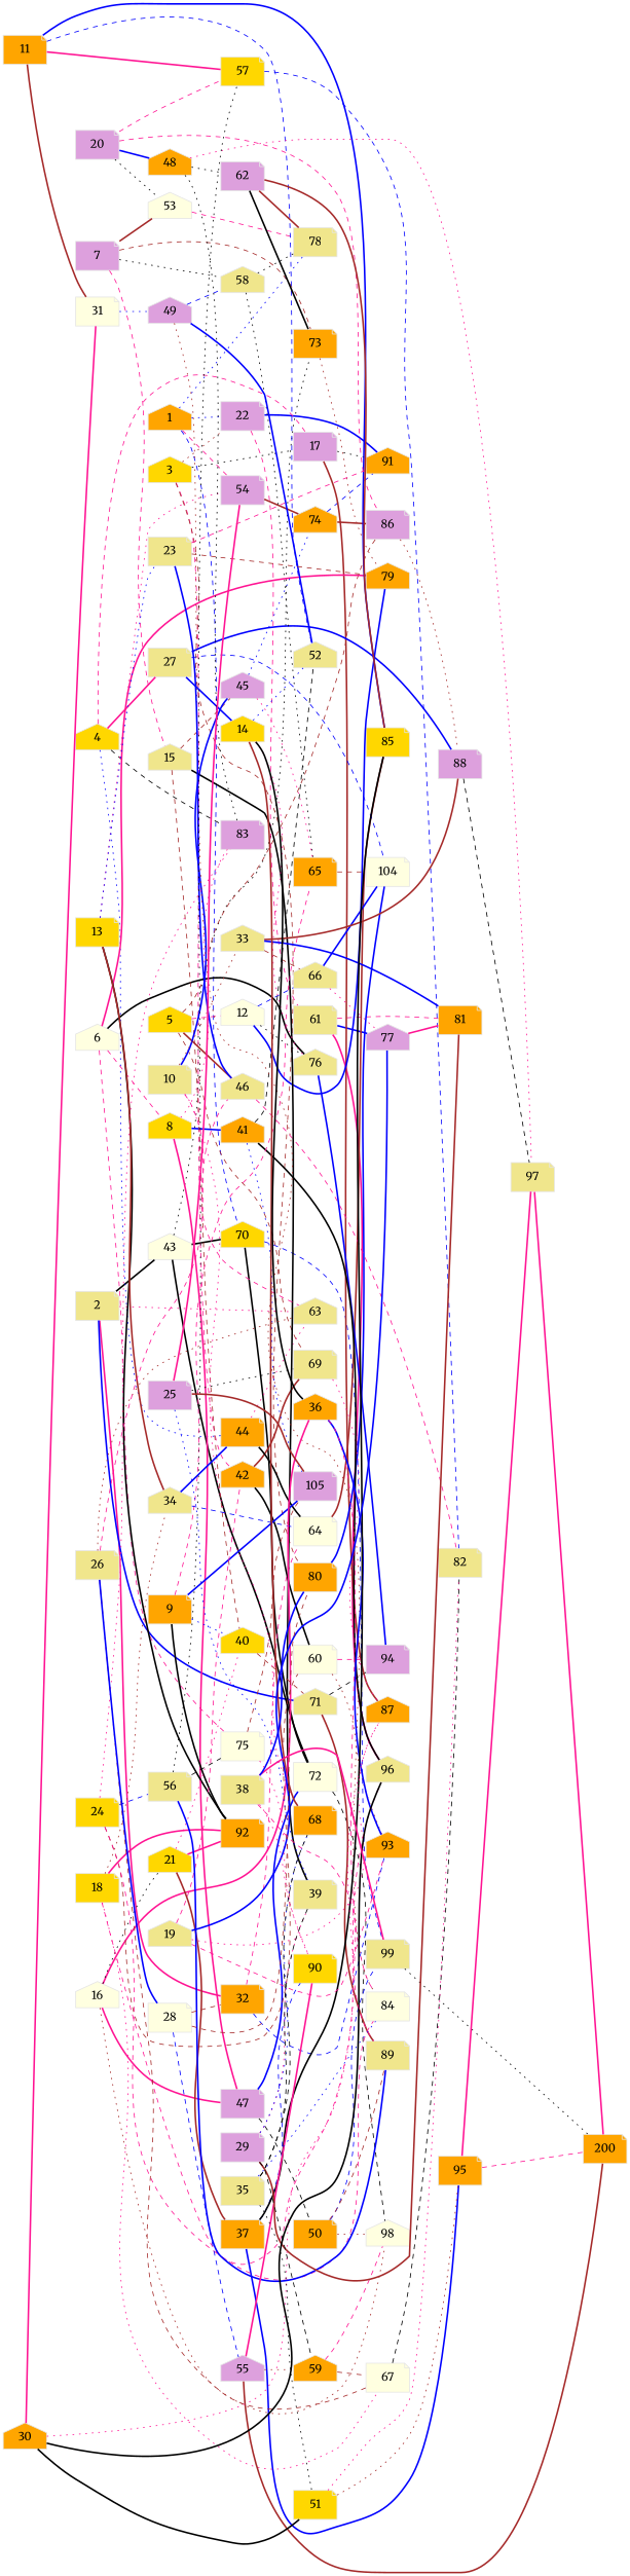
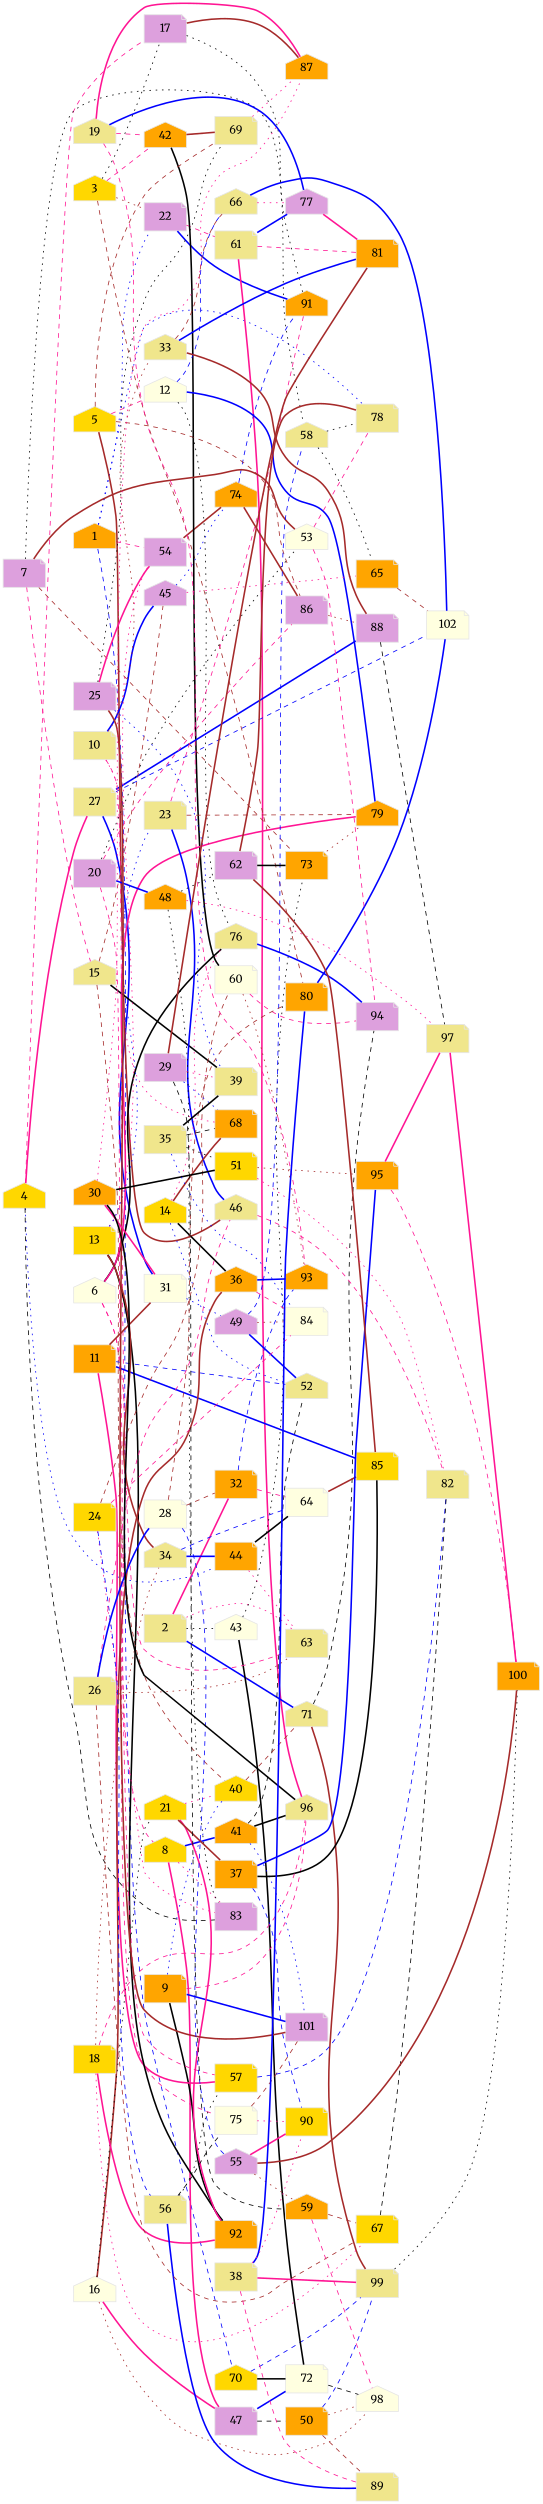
  graph {
    fontname=Merriweather
    rankdir=LR
    node [color=gray90 fillcolor=khaki fontname=Merriweather shape=note style=filled]
    edge [color=deeppink fontname=Merriweather style=bold]
    1 [fillcolor=orange shape=house]
    22 [fillcolor=plum]
    54 [fillcolor=plum]
    70 [fillcolor=gold shape=house]
    78
    91 [fillcolor=orange shape=house]
    61
    74 [fillcolor=orange shape=house]
    99
    72 [fillcolor=lightyellow]
    2
    32 [fillcolor=orange]
    43 [fillcolor=lightyellow shape=house]
-   63 [shape=house]
+   63
    71 [shape=house]
    93 [fillcolor=orange shape=house]
    64 [fillcolor=lightyellow]
    73 [fillcolor=orange]
    89
    94 [fillcolor=plum]
    3 [fillcolor=gold shape=house]
    17 [fillcolor=plum]
    42 [fillcolor=orange shape=house]
    80 [fillcolor=orange]
    87 [fillcolor=orange shape=house]
    69
    60 [fillcolor=lightyellow]
-   102 [fillcolor=lightyellow label=104]
+   102 [fillcolor=lightyellow]
    4 [fillcolor=gold shape=house]
    27
    44 [fillcolor=orange]
    83 [fillcolor=plum]
    31 [fillcolor=lightyellow]
    88 [fillcolor=plum]
    5 [fillcolor=gold shape=house]
    12 [fillcolor=lightyellow shape=house]
    46 [shape=house]
    86 [fillcolor=plum]
    76 [shape=house]
    79 [fillcolor=orange shape=house]
    66 [shape=house]
    82
    6 [fillcolor=lightyellow shape=house]
    8 [fillcolor=gold shape=house]
    75 [fillcolor=lightyellow]
    41 [fillcolor=orange shape=house]
    47 [fillcolor=plum]
-   101 [fillcolor=plum label=105]
+   101 [fillcolor=plum]
    90 [fillcolor=gold]
    7 [fillcolor=plum]
    15 [shape=house]
    53 [fillcolor=lightyellow shape=house]
    58 [shape=house]
    40 [fillcolor=gold shape=house]
    45 [fillcolor=plum shape=house]
    39
    65 [fillcolor=orange]
    52 [shape=house]
    96 [shape=house]
    50 [fillcolor=orange]
    9 [fillcolor=orange]
    92 [fillcolor=orange]
    10
    33 [shape=house]
    68 [fillcolor=orange]
    81 [fillcolor=orange]
    11 [fillcolor=orange]
    57 [fillcolor=gold]
    85 [fillcolor=gold]
    49 [fillcolor=plum shape=house]
    77 [fillcolor=plum shape=house]
    13 [fillcolor=gold]
    23
    34 [shape=house]
    14 [fillcolor=gold shape=house]
    36 [fillcolor=orange shape=house]
    84 [fillcolor=lightyellow]
    16 [fillcolor=lightyellow shape=house]
    21 [fillcolor=gold shape=house]
    98 [fillcolor=lightyellow shape=house]
    37 [fillcolor=orange]
    18 [fillcolor=gold]
-   67 [fillcolor=lightyellow]
+   67 [fillcolor=gold]
    19 [shape=house]
    20 [fillcolor=plum]
    48 [fillcolor=orange shape=house]
    62 [fillcolor=plum]
    97
    95 [fillcolor=orange]
    24 [fillcolor=gold]
    56
    25 [fillcolor=plum]
    26
    28 [fillcolor=lightyellow]
    55 [fillcolor=plum shape=house]
    59 [fillcolor=orange shape=house]
-   100 [fillcolor=orange label=200]
+   100 [fillcolor=orange]
    29 [fillcolor=plum]
    30 [fillcolor=orange shape=house]
    51 [fillcolor=gold]
    35
    38
    1 -- 22 [color=blue style=dotted]
    1 -- 54 [style=dashed]
    1 -- 70 [color=blue style=dashed]
    1 -- 78 [color=blue style=dotted]
    22 -- 91 [color=blue]
    22 -- 61 [style=dashed]
    54 -- 74 [color=brown]
    70 -- 99 [color=blue style=dashed]
    70 -- 72 [color=black]
    61 -- 96
    61 -- 81 [style=dashed]
    61 -- 77 [color=blue]
    74 -- 91 [color=blue style=dashed]
    74 -- 86 [color=brown]
    99 -- 100 [color=black style=dotted]
    72 -- 98 [color=black style=dashed]
    2 -- 32
-   2 -- 43 [color=black]
+   2 -- 43 [color=black style=dotted]
    2 -- 63 [style=dotted]
    2 -- 71 [color=blue]
    32 -- 93 [color=blue style=dashed]
    32 -- 64 [style=dashed]
-   43 -- 70 [color=black]
    43 -- 72 [color=black]
    43 -- 73 [color=black style=dotted]
-   71 -- 89 [color=brown]
+   71 -- 99 [color=brown]
    71 -- 94 [color=black style=dashed]
    64 -- 85 [color=brown]
    73 -- 79 [color=brown style=dotted]
    3 -- 22 [color=brown style=dotted]
    3 -- 17 [color=black style=dotted]
    3 -- 42 [style=dashed]
    3 -- 80 [color=brown style=dashed]
    17 -- 91 [color=black style=dotted]
    17 -- 87 [color=brown]
    42 -- 69 [color=brown]
    42 -- 60 [color=black]
    80 -- 102 [color=blue]
    69 -- 87 [style=dotted]
    60 -- 93 [color=brown style=dotted]
    60 -- 94 [style=dashed]
    4 -- 17 [style=dashed]
    4 -- 27
    4 -- 44 [color=blue style=dotted]
    4 -- 83 [color=black style=dashed]
    27 -- 102 [color=blue style=dashed]
-   27 -- 14 [color=blue]
+   27 -- 31 [color=blue]
    27 -- 88 [color=blue]
    44 -- 63 [style=dotted]
    44 -- 64 [color=black]
    31 -- 49 [color=blue style=dotted]
    88 -- 97 [color=black style=dashed]
    5 -- 69 [color=brown style=dashed]
    5 -- 12 [style=dashed]
    5 -- 46 [color=brown]
    5 -- 86 [color=brown style=dashed]
    12 -- 76 [color=black style=dotted]
    12 -- 79 [color=blue]
    12 -- 66 [color=blue style=dashed]
    46 -- 82 [style=dashed]
    86 -- 88 [color=brown style=dotted]
    76 -- 94 [color=blue]
    66 -- 102 [color=blue]
    66 -- 77 [style=dotted]
    6 -- 76 [color=black]
    6 -- 79
    6 -- 8 [style=dashed]
    6 -- 75 [style=dashed]
    8 -- 83 [style=dotted]
    8 -- 41 [color=blue]
    8 -- 47
    75 -- 101 [color=brown style=dashed]
    75 -- 90 [style=dotted]
    41 -- 101 [color=blue style=dotted]
    41 -- 52 [color=black style=dashed]
    41 -- 96 [color=black]
    47 -- 72 [color=blue]
    47 -- 50 [color=black style=dashed]
    7 -- 73 [color=brown style=dashed]
    7 -- 15 [style=dashed]
    7 -- 53 [color=brown]
    7 -- 58 [color=black style=dotted]
    15 -- 40 [color=brown style=dashed]
    15 -- 45 [color=brown style=dashed]
    15 -- 39 [color=black]
    53 -- 78 [style=dashed]
+   53 -- 94 [style=dashed]
    58 -- 78 [color=black style=dotted]
    58 -- 65 [color=black style=dotted]
    40 -- 71 [color=brown style=dashed]
    45 -- 74 [color=blue style=dotted]
    45 -- 65 [style=dotted]
    65 -- 102 [color=brown style=dashed]
    50 -- 99 [color=blue style=dashed]
    50 -- 89 [color=brown style=dashed]
    50 -- 98 [color=brown style=dotted]
    9 -- 101 [color=blue]
    9 -- 40 [color=blue style=dotted]
-   9 -- 65 [style=dashed]
+   9 -- 96 [style=dashed]
    9 -- 92 [color=black]
    10 -- 63 [style=dashed]
    10 -- 45 [color=blue]
    10 -- 33 [color=brown style=dotted]
    10 -- 68 [style=dotted]
    33 -- 88 [color=brown]
    33 -- 66 [color=brown style=dashed]
    33 -- 81 [color=blue]
    11 -- 31 [color=brown]
    11 -- 52 [color=blue style=dashed]
    11 -- 57
    11 -- 85 [color=blue]
    57 -- 82 [color=blue style=dashed]
    49 -- 58 [color=blue style=dashed]
    49 -- 52 [color=blue]
    49 -- 84 [color=brown style=dotted]
    77 -- 81
    13 -- 54 [style=dotted]
    13 -- 92 [color=black]
    13 -- 23 [color=blue style=dotted]
    13 -- 34 [color=brown]
    23 -- 91 [style=dashed]
    23 -- 46 [color=blue]
    23 -- 79 [color=brown style=dashed]
    34 -- 64 [color=blue style=dashed]
    34 -- 44 [color=blue]
    14 -- 76 [style=dotted]
    14 -- 52 [color=blue style=dotted]
    14 -- 68 [color=brown]
    14 -- 36 [color=black]
    36 -- 93 [color=blue]
    36 -- 84 [style=dashed]
    16 -- 47
-   16 -- 36
+   16 -- 36 [color=brown]
    16 -- 21 [color=black style=dotted]
    16 -- 98 [color=brown style=dotted]
    21 -- 40 [style=dotted]
    21 -- 92
    21 -- 37 [color=brown]
    37 -- 90 [color=blue style=dashed]
    37 -- 85 [color=black]
    37 -- 95 [color=blue]
    18 -- 96 [style=dashed]
    18 -- 92
    18 -- 34 [color=brown style=dotted]
    18 -- 67 [style=dotted]
    67 -- 82 [color=black style=dashed]
    19 -- 93 [style=dashed]
    19 -- 42 [style=dashed]
-   19 -- 87 [style=dotted]
+   19 -- 87
    19 -- 77 [color=blue]
    20 -- 86 [style=dashed]
    20 -- 53 [color=black style=dotted]
    20 -- 57 [style=dashed]
    20 -- 48 [color=blue]
    48 -- 83 [color=black style=dotted]
    48 -- 62 [color=black style=dotted]
    48 -- 97 [style=dotted]
    62 -- 78 [color=brown]
    62 -- 73 [color=black]
    62 -- 85 [color=brown]
    97 -- 100
    95 -- 97
    95 -- 100 [style=dashed]
    24 -- 60 [color=brown style=dashed]
    24 -- 83 [style=dotted]
    24 -- 84 [style=dashed]
    24 -- 56 [color=blue style=dashed]
    56 -- 89 [color=blue]
    56 -- 75 [color=black style=dashed]
    56 -- 57 [color=black style=dotted]
    25 -- 54
    25 -- 69 [color=black style=dotted]
    25 -- 101 [color=brown]
    25 -- 39 [color=blue style=dotted]
    26 -- 63 [color=brown style=dotted]
    26 -- 46 [style=dashed]
    26 -- 67 [color=brown style=dashed]
    26 -- 28 [color=blue]
    28 -- 32 [color=brown style=dashed]
    28 -- 80 [color=brown style=dashed]
    28 -- 55 [color=blue style=dashed]
    55 -- 90
    55 -- 59 [color=brown style=dotted]
    55 -- 100 [color=brown]
    59 -- 98 [style=dashed]
    59 -- 67 [color=brown style=dashed]
    29 -- 39 [style=dotted]
    29 -- 68 [color=blue style=dotted]
    29 -- 81 [color=brown]
    29 -- 59 [color=black style=dashed]
    30 -- 87 [style=dotted]
    30 -- 31
    30 -- 96 [color=black]
    30 -- 51 [color=black]
    51 -- 82 [style=dotted]
    51 -- 95 [color=brown style=dotted]
-   35 -- 39 [color=black style=dashed]
+   35 -- 39 [color=black]
    35 -- 68 [color=black style=dashed]
    35 -- 84 [color=blue style=dotted]
    35 -- 51 [color=black style=dotted]
    38 -- 99
    38 -- 89 [style=dashed]
    38 -- 80 [color=blue]
    38 -- 90 [style=dotted]
  }
